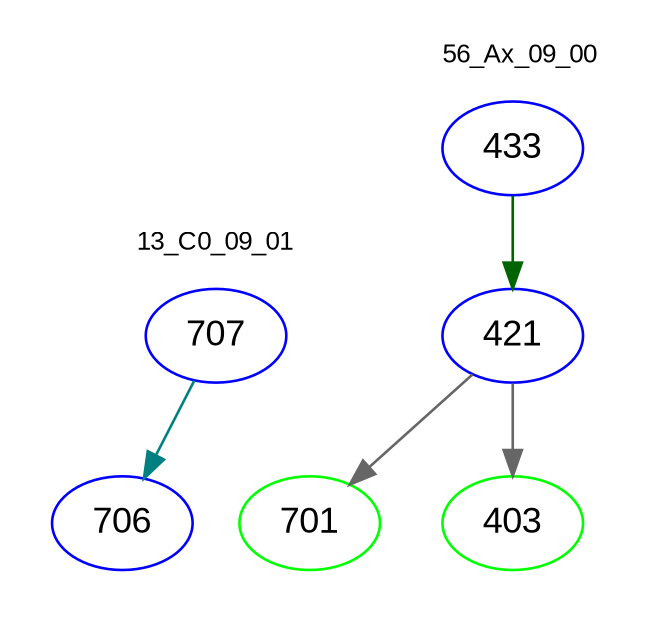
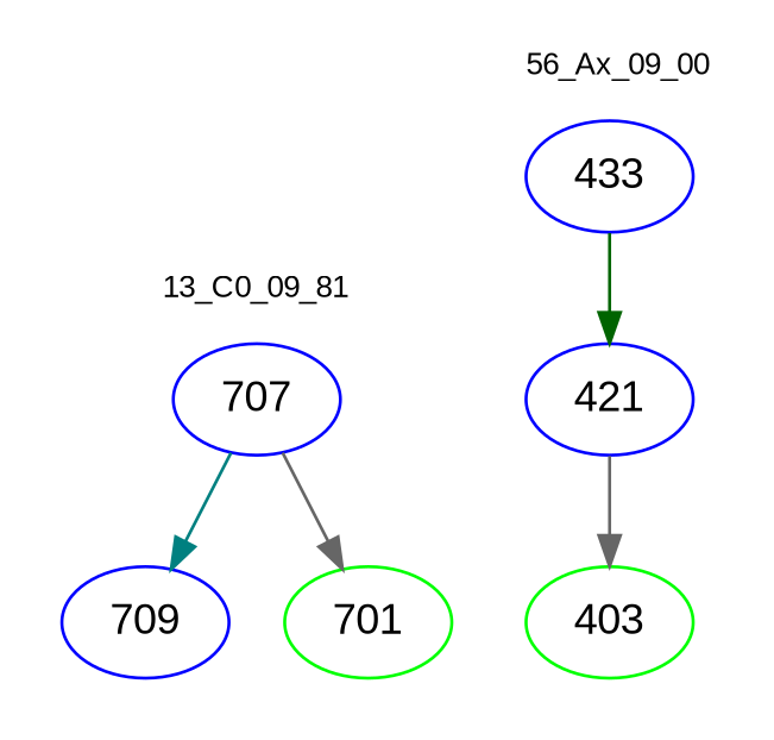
  digraph {
    fontname="Liberation Sans"
    node [color=blue fontname="Liberation Sans"]
    edge [color=gray40 fontname="Liberation Sans"]
    n1 [label=421]
    n2 [color=green label=403]
    n3 [label=433]
    n4 [label=707]
    n5 [color=green label=701]
-   n6 [label=706]
+   n6 [label=709]
    subgraph cluster_1 {
      color=white
      fontsize=10
      label="56_Ax_09_00"
      n1
      n2
      n3
    }
    subgraph cluster_2 {
      color=white
      fontsize=10
-     label="13_C0_09_01"
+     label="13_C0_09_81"
      n4
      n5
      n6
    }
    n1 -> n2
    n3 -> n1 [color=darkgreen]
-   n1 -> n5
+   n4 -> n5
    n4 -> n6 [color=teal]
  }
